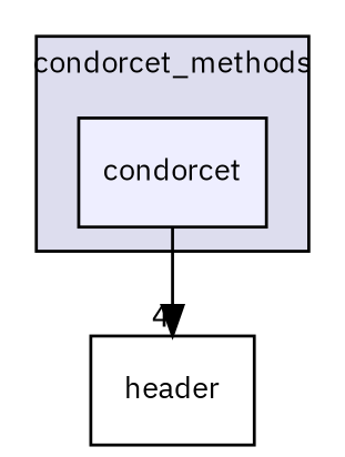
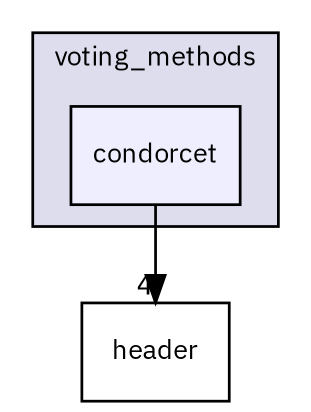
  digraph {
    compound=true
    fontname="IBM Plex Sans"
    node [fontname="IBM Plex Sans" fontsize=10 shape=box]
    n1 [fillcolor="#eeeeff" label=condorcet pencolor=black style=filled]
    n2 [label=header]
    subgraph cluster_1 {
      bgcolor="#ddddee"
      fontsize=10
-     label=condorcet_methods
+     label=voting_methods
      pencolor=black
      n1
    }
    n1 -> n2 [headlabel=4 labeldistance=1.5 labelfontname=Helvetica labelfontsize=10 fontname="IBM Plex Sans"]
  }
